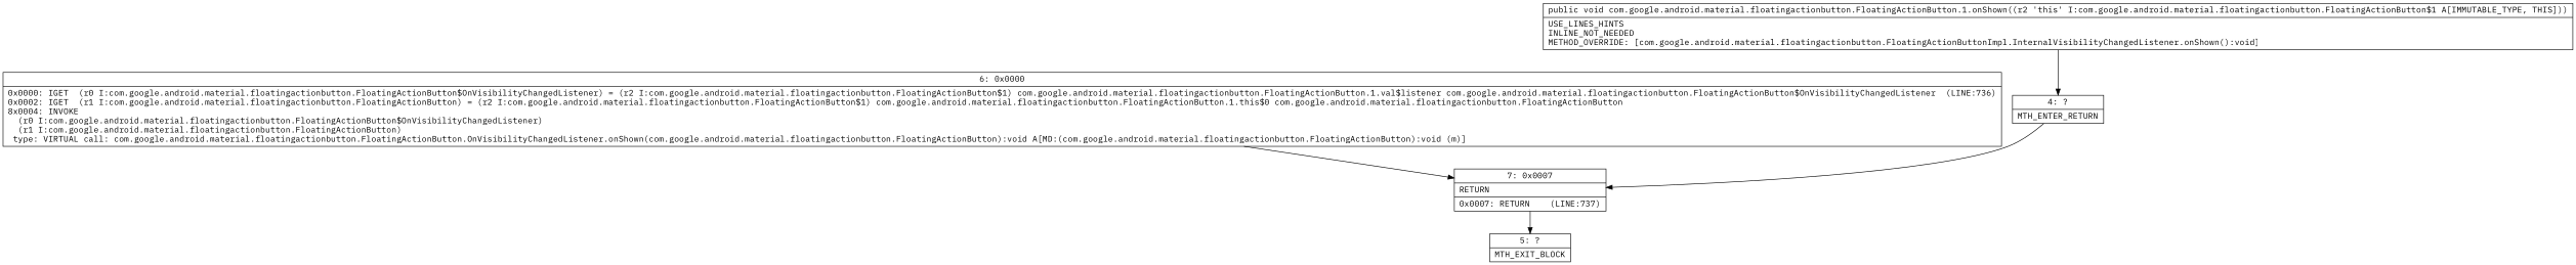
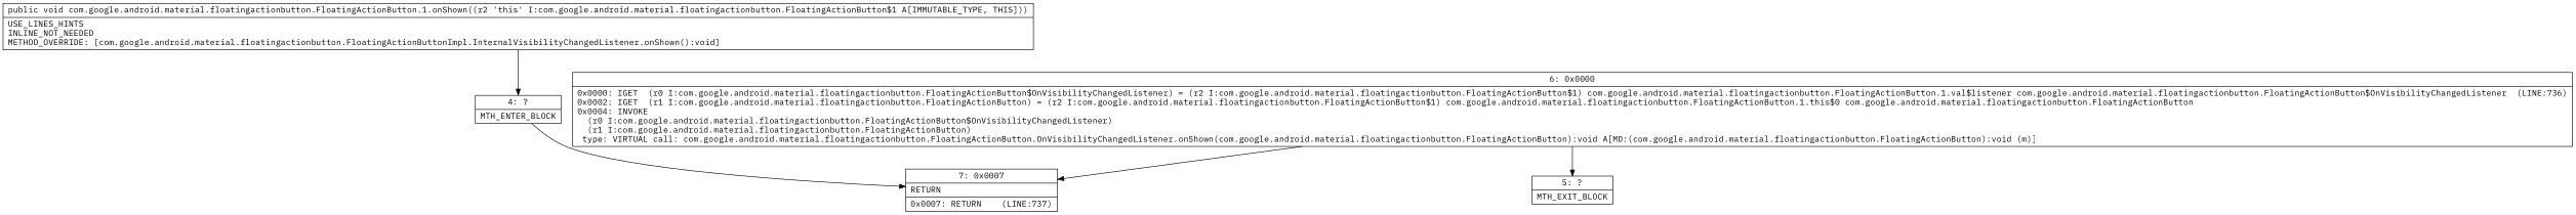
  digraph {
    fontname="IBM Plex Mono"
    node [fontname="IBM Plex Mono" shape=record]
    edge [fontname="IBM Plex Mono"]
-   n1 [label="{4\:\ ?|MTH_ENTER_RETURN\l}"]
+   n1 [label="{4\:\ ?|MTH_ENTER_BLOCK\l}"]
    n2 [label="{7\:\ 0x0007|RETURN\l|0x0007: RETURN    (LINE:737)\l}"]
-   n3 [label="{6\:\ 0x0000|0x0000: IGET  (r0 I:com.google.android.material.floatingactionbutton.FloatingActionButton$OnVisibilityChangedListener) = (r2 I:com.google.android.material.floatingactionbutton.FloatingActionButton$1) com.google.android.material.floatingactionbutton.FloatingActionButton.1.val$listener com.google.android.material.floatingactionbutton.FloatingActionButton$OnVisibilityChangedListener  (LINE:736)\l0x0002: IGET  (r1 I:com.google.android.material.floatingactionbutton.FloatingActionButton) = (r2 I:com.google.android.material.floatingactionbutton.FloatingActionButton$1) com.google.android.material.floatingactionbutton.FloatingActionButton.1.this$0 com.google.android.material.floatingactionbutton.FloatingActionButton \l8x0004: INVOKE  \l  (r0 I:com.google.android.material.floatingactionbutton.FloatingActionButton$OnVisibilityChangedListener)\l  (r1 I:com.google.android.material.floatingactionbutton.FloatingActionButton)\l type: VIRTUAL call: com.google.android.material.floatingactionbutton.FloatingActionButton.OnVisibilityChangedListener.onShown(com.google.android.material.floatingactionbutton.FloatingActionButton):void A[MD:(com.google.android.material.floatingactionbutton.FloatingActionButton):void (m)]\l}"]
+   n3 [label="{6\:\ 0x0000|0x0000: IGET  (r0 I:com.google.android.material.floatingactionbutton.FloatingActionButton$OnVisibilityChangedListener) = (r2 I:com.google.android.material.floatingactionbutton.FloatingActionButton$1) com.google.android.material.floatingactionbutton.FloatingActionButton.1.val$listener com.google.android.material.floatingactionbutton.FloatingActionButton$OnVisibilityChangedListener  (LINE:736)\l0x0002: IGET  (r1 I:com.google.android.material.floatingactionbutton.FloatingActionButton) = (r2 I:com.google.android.material.floatingactionbutton.FloatingActionButton$1) com.google.android.material.floatingactionbutton.FloatingActionButton.1.this$0 com.google.android.material.floatingactionbutton.FloatingActionButton \l0x0004: INVOKE  \l  (r0 I:com.google.android.material.floatingactionbutton.FloatingActionButton$OnVisibilityChangedListener)\l  (r1 I:com.google.android.material.floatingactionbutton.FloatingActionButton)\l type: VIRTUAL call: com.google.android.material.floatingactionbutton.FloatingActionButton.OnVisibilityChangedListener.onShown(com.google.android.material.floatingactionbutton.FloatingActionButton):void A[MD:(com.google.android.material.floatingactionbutton.FloatingActionButton):void (m)]\l}"]
    n4 [label="{5\:\ ?|MTH_EXIT_BLOCK\l}"]
    n5 [label="{public void com.google.android.material.floatingactionbutton.FloatingActionButton.1.onShown((r2 'this' I:com.google.android.material.floatingactionbutton.FloatingActionButton$1 A[IMMUTABLE_TYPE, THIS]))  | USE_LINES_HINTS\lINLINE_NOT_NEEDED\lMETHOD_OVERRIDE: [com.google.android.material.floatingactionbutton.FloatingActionButtonImpl.InternalVisibilityChangedListener.onShown():void]\l}"]
    n1 -> n2
-   n2 -> n4
+   n3 -> n4
    n3 -> n2
    n5 -> n1
  }
